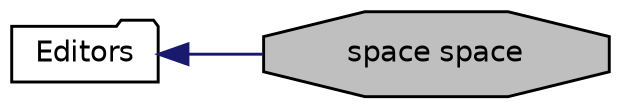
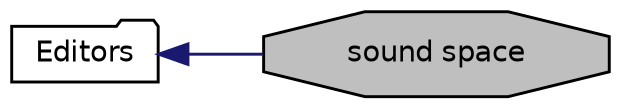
  digraph {
    rankdir=LR
    node [color=black fontname=Helvetica fontsize=10 style=filled]
-   n1 [fillcolor=grey75 fontcolor=black height=0.2 label="space space" shape=octagon width=0.4]
+   n1 [fillcolor=grey75 fontcolor=black height=0.2 label="sound space" shape=octagon width=0.4]
    n2 [fillcolor=white height=0.2 label=Editors shape=folder width=0.4]
    n2 -> n1 [color=midnightblue dir=back fontname=Helvetica fontsize=10 labelfontname=Helvetica labelfontsize=10 shape=plaintext style=solid]
  }
